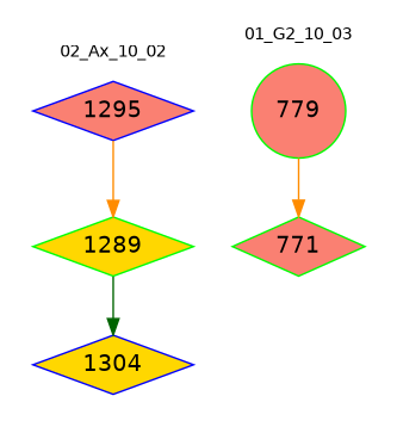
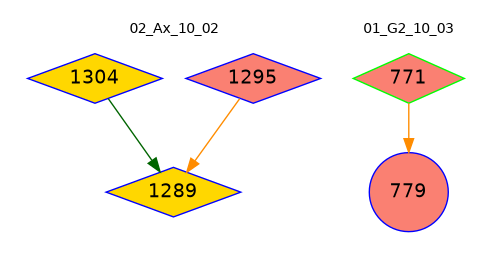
  digraph {
    fontname="DejaVu Sans"
    node [color=blue fillcolor=salmon fontname="DejaVu Sans" shape=diamond style=filled]
    edge [color=darkorange fontname="DejaVu Sans"]
    n1 [label=1295]
-   n2 [color=green fillcolor=gold label=1289]
+   n2 [fillcolor=gold label=1289]
    n3 [fillcolor=gold label=1304]
-   n4 [color=green label=779 shape=circle]
+   n4 [label=779 shape=circle]
    n5 [color=green label=771]
    subgraph cluster_1 {
      color=white
      fontsize=10
      label="02_Ax_10_02"
      n1
      n2
      n3
    }
    subgraph cluster_2 {
      color=white
      fontsize=10
      label="01_G2_10_03"
      n4
      n5
    }
    n1 -> n2
-   n2 -> n3 [color=darkgreen]
-   n4 -> n5
+   n3 -> n2 [color=darkgreen]
+   n5 -> n4
  }
